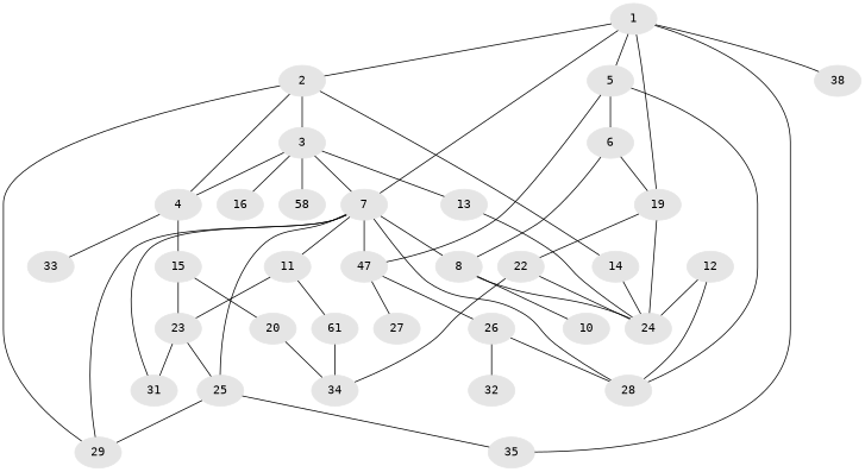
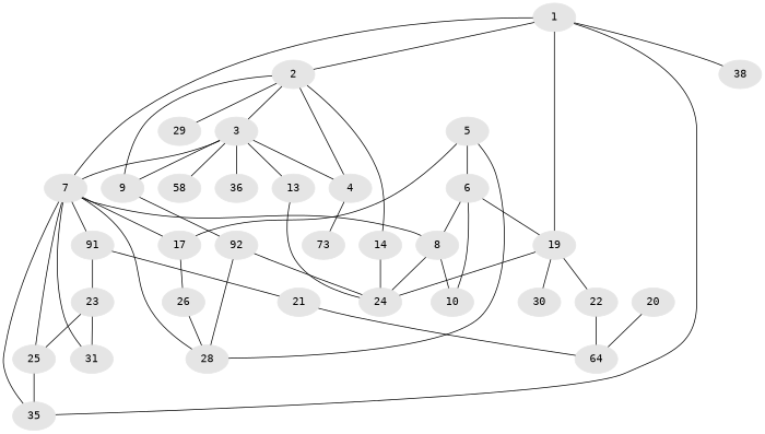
  graph {
    fontname="DejaVu Sans Mono"
    node [color=gray90 fontname="DejaVu Sans Mono" style=filled]
    edge [fontname="DejaVu Sans Mono" weight=1.0]
    1
    2
    5
    7
    19
    35
    n7 [label=38]
    3
    4
+   9
    14
    29
    6
-   17 [label=47]
+   17
    28
    8
-   11
+   11 [label=91]
    25
    31
    24
    22
+   30
    13
-   16
+   16 [label=36]
    n25 [label=58]
-   15
-   33
-   12
+   33 [label=73]
+   12 [label=92]
    23
    20
    10
    26
-   27
-   21 [label=61]
-   34
-   32
+   21
+   34 [label=64]
    1 -- 2
-   1 -- 5
    1 -- 7
    1 -- 19
    1 -- 35
    1 -- n7
    2 -- 3
    2 -- 4
+   2 -- 9
    2 -- 14
    2 -- 29
    5 -- 6
    5 -- 17
    5 -- 28
-   7 -- 29
+   7 -- 35
    7 -- 17
    7 -- 28
    7 -- 8
    7 -- 11
    7 -- 25
    7 -- 31
    19 -- 24 [weight=2.0]
    19 -- 22
+   19 -- 30
    3 -- 7
    3 -- 4
+   3 -- 9 [weight=2.0]
    3 -- 13
    3 -- 16
    3 -- n25
-   4 -- 15
    4 -- 33
+   9 -- 12
    14 -- 24 [weight=3.0]
    6 -- 19
    6 -- 8
+   6 -- 10 [weight=2.0]
    17 -- 26
-   17 -- 27
    8 -- 24
    8 -- 10
    11 -- 23 [weight=2.0]
    11 -- 21
    25 -- 35
-   25 -- 29
-   22 -- 24
    22 -- 34
    13 -- 24
-   15 -- 23
-   15 -- 20
    12 -- 28
    12 -- 24
    23 -- 25
    23 -- 31
    20 -- 34
    26 -- 28
-   26 -- 32
    21 -- 34
  }
